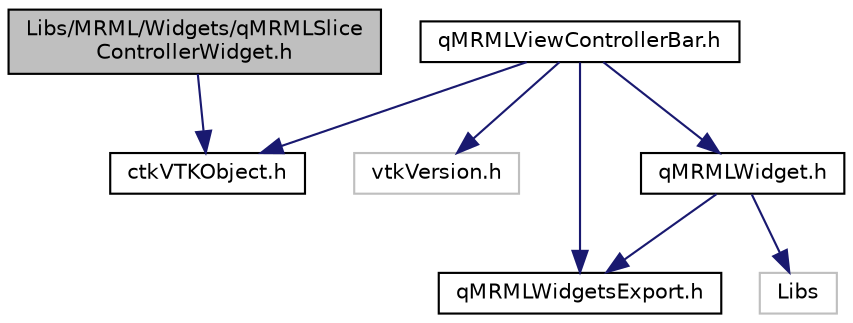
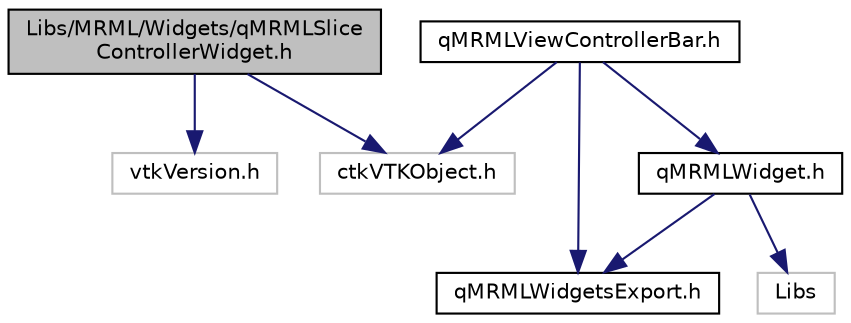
  digraph {
    node [color=black fontname=Helvetica fontsize=10 shape=record]
    edge [color=midnightblue fontname=Helvetica fontsize=10 labelfontname=Helvetica labelfontsize=10 style=solid]
    n1 [fillcolor=grey75 fontcolor=black height=0.2 label="Libs/MRML/Widgets/qMRMLSlice\lControllerWidget.h" style=filled width=0.4]
    n2 [color=grey75 height=0.2 label="vtkVersion.h" width=0.4]
-   n3 [height=0.2 label="ctkVTKObject.h" width=0.4]
+   n3 [color=grey75 height=0.2 label="ctkVTKObject.h" width=0.4]
    n4 [height=0.2 label="qMRMLViewControllerBar.h" width=0.4]
    n5 [height=0.2 label="qMRMLWidget.h" width=0.4]
    n6 [height=0.2 label="qMRMLWidgetsExport.h" width=0.4]
    n7 [color=grey75 height=0.2 label=Libs width=0.4]
-   n4 -> n2
+   n1 -> n2
    n1 -> n3
    n4 -> n3
    n4 -> n5
    n4 -> n6
    n5 -> n6
    n5 -> n7
  }
